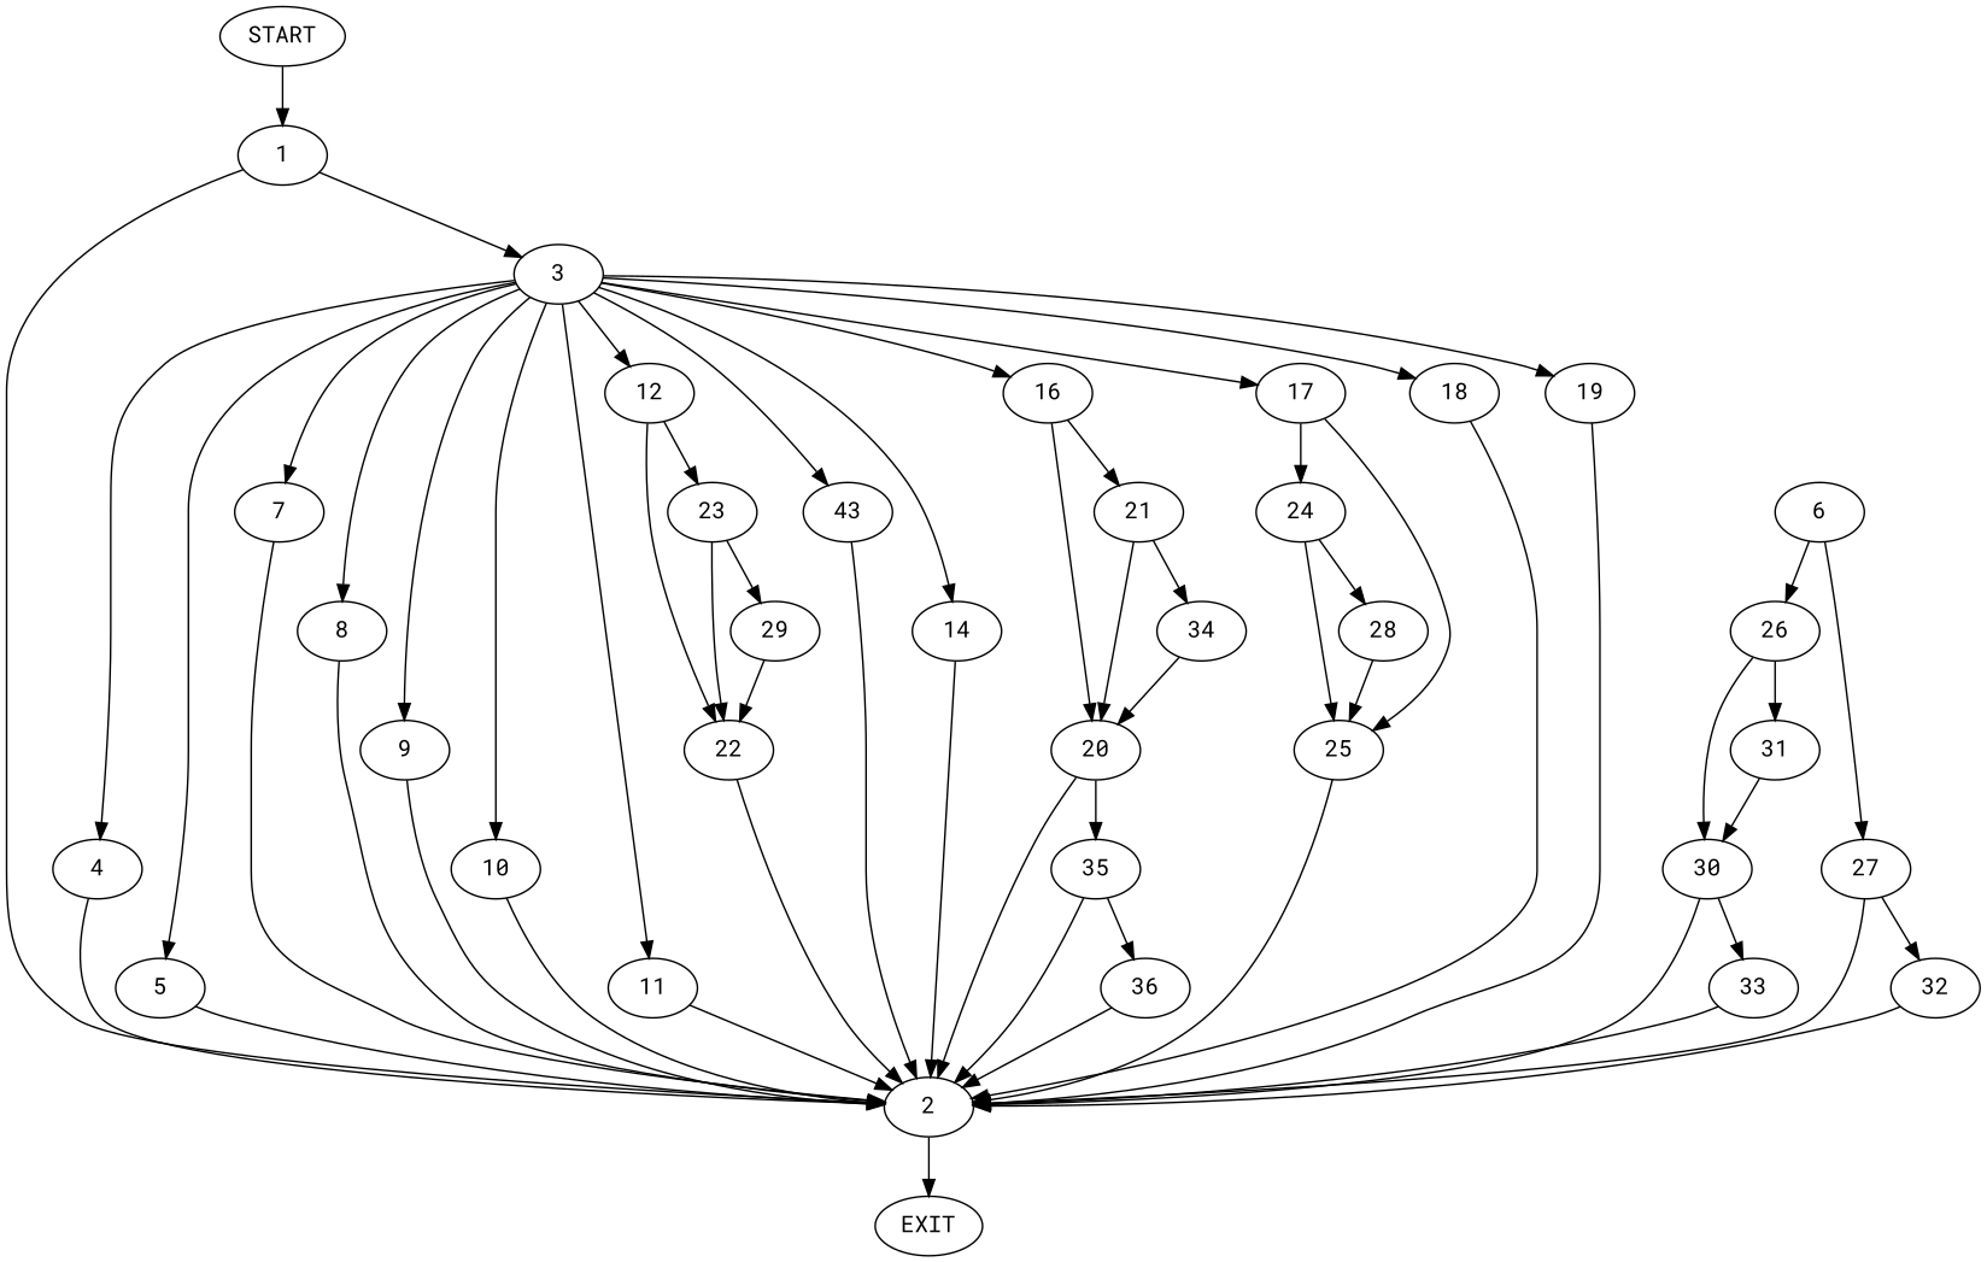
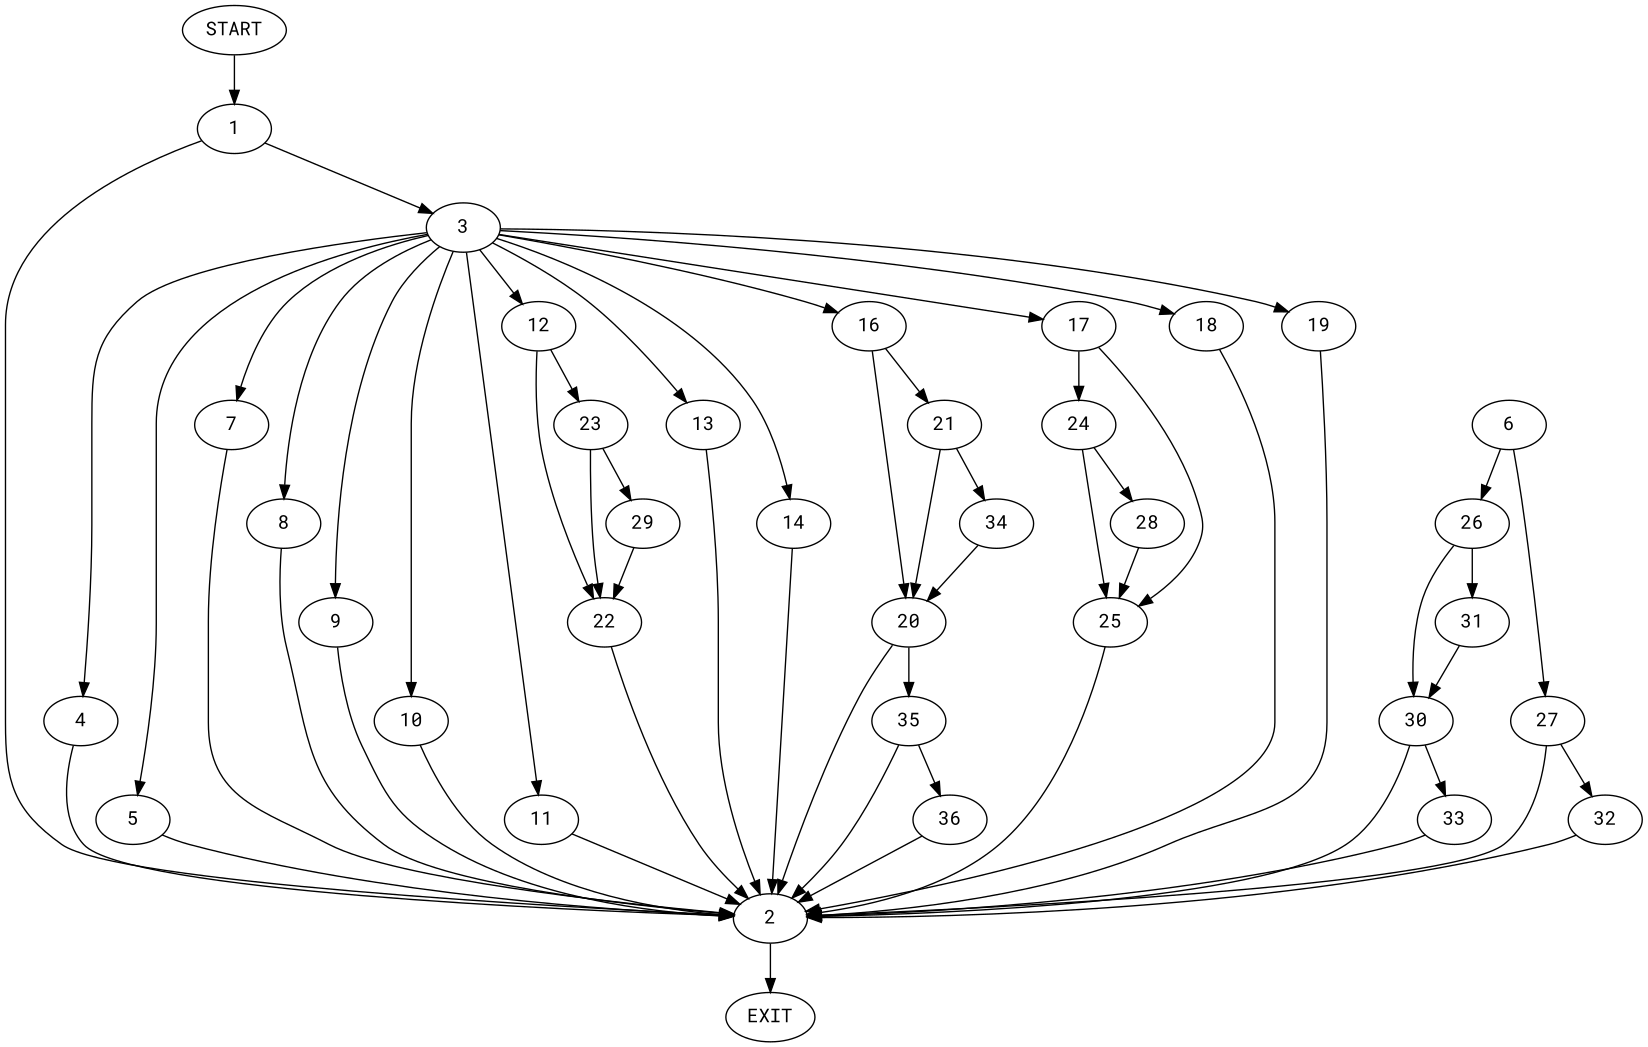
  digraph {
    fontname="Roboto Mono"
    node [fontname="Roboto Mono"]
    edge [fontname="Roboto Mono"]
    n1 [label=START]
    1
    2
    3
    n5 [label=EXIT]
    4
    5
    7
    8
    9
    10
    11
    12
-   13 [label=43]
+   13
    14
    16
    17
    18
    19
    6
    26
    27
    22
    23
    20
    21
    24
    25
    30
    31
    32
    29
    35
    34
    28
    36
    33
    n1 -> 1
    1 -> 2
    1 -> 3
    2 -> n5
    3 -> 4
    3 -> 5
    3 -> 7
    3 -> 8
    3 -> 9
    3 -> 10
    3 -> 11
    3 -> 12
    3 -> 13
    3 -> 14
    3 -> 16
    3 -> 17
    3 -> 18
    3 -> 19
    4 -> 2
    5 -> 2
    7 -> 2
    8 -> 2
    9 -> 2
    10 -> 2
    11 -> 2
    12 -> 22
    12 -> 23
    13 -> 2
    14 -> 2
    16 -> 20
    16 -> 21
    17 -> 24
    17 -> 25
    18 -> 2
    19 -> 2
    6 -> 26
    6 -> 27
    26 -> 30
    26 -> 31
    27 -> 2
    27 -> 32
    22 -> 2
    23 -> 22
    23 -> 29
    20 -> 2
    20 -> 35
    21 -> 20
    21 -> 34
    24 -> 25
    24 -> 28
    25 -> 2
    30 -> 2
    30 -> 33
    31 -> 30
    32 -> 2
    29 -> 22
    35 -> 2
    35 -> 36
    34 -> 20
    28 -> 25
    36 -> 2
    33 -> 2
  }
